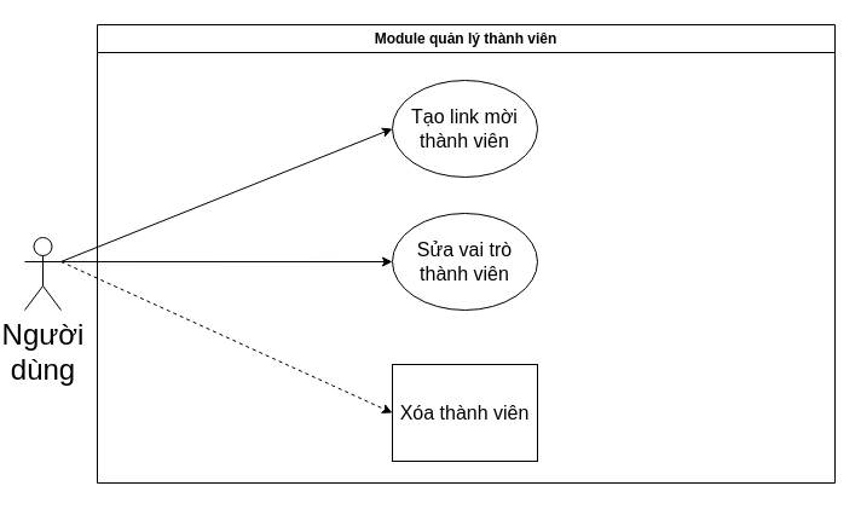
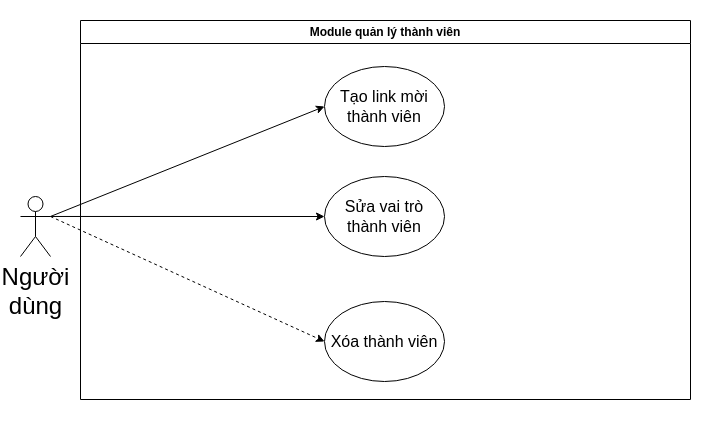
  <mxCell id="0" />
  <mxCell id="1" parent="0" />
  <mxCell id="2" value="Module quản lý thành viên" style="swimlane;whiteSpace=wrap;html=1;startSize=23;" parent="1" vertex="1"><mxGeometry x="80" y="20" width="610" height="379" as="geometry" /></mxCell>
  <mxCell id="3" value="Tạo link mời thành viên" style="ellipse;whiteSpace=wrap;html=1;fontSize=16;" parent="2" vertex="1"><mxGeometry x="244" y="46" width="120" height="80" as="geometry" /></mxCell>
- <mxCell id="4" value="Xóa thành viên" style="whiteSpace=wrap;html=1;fontSize=16;rounded=0;" parent="2" vertex="1"><mxGeometry x="244" y="281" width="120" height="80" as="geometry" /></mxCell>
+ <mxCell id="4" value="Xóa thành viên" style="ellipse;whiteSpace=wrap;html=1;fontSize=16;" parent="2" vertex="1"><mxGeometry x="244" y="281" width="120" height="80" as="geometry" /></mxCell>
  <mxCell id="5" value="Sửa vai trò thành viên" style="ellipse;whiteSpace=wrap;html=1;fontSize=16;" parent="2" vertex="1"><mxGeometry x="244" y="156" width="120" height="80" as="geometry" /></mxCell>
  <mxCell id="6" style="edgeStyle=none;html=1;exitX=1;exitY=0.333;exitDx=0;exitDy=0;exitPerimeter=0;entryX=0;entryY=0.5;entryDx=0;entryDy=0;" parent="1" source="9" target="3" edge="1"><mxGeometry relative="1" as="geometry" /></mxCell>
  <mxCell id="7" style="edgeStyle=none;html=1;exitX=1;exitY=0.333;exitDx=0;exitDy=0;exitPerimeter=0;entryX=0;entryY=0.5;entryDx=0;entryDy=0;" parent="1" source="9" target="5" edge="1"><mxGeometry relative="1" as="geometry" /></mxCell>
  <mxCell id="8" style="edgeStyle=none;html=1;exitX=1;exitY=0.333;exitDx=0;exitDy=0;exitPerimeter=0;entryX=0;entryY=0.5;entryDx=0;entryDy=0;dashed=1;" parent="1" source="9" target="4" edge="1"><mxGeometry relative="1" as="geometry" /></mxCell>
  <mxCell id="9" value="&lt;div style=&quot;&quot;&gt;&lt;span style=&quot;background-color: initial;&quot;&gt;Người&lt;/span&gt;&lt;/div&gt;&lt;div style=&quot;&quot;&gt;&lt;span style=&quot;background-color: initial;&quot;&gt;dùng&lt;/span&gt;&lt;/div&gt;" style="shape=umlActor;verticalLabelPosition=bottom;verticalAlign=top;html=1;outlineConnect=0;fontSize=24;align=center;" parent="1" vertex="1"><mxGeometry x="20" y="196" width="30" height="60" as="geometry" /></mxCell>
